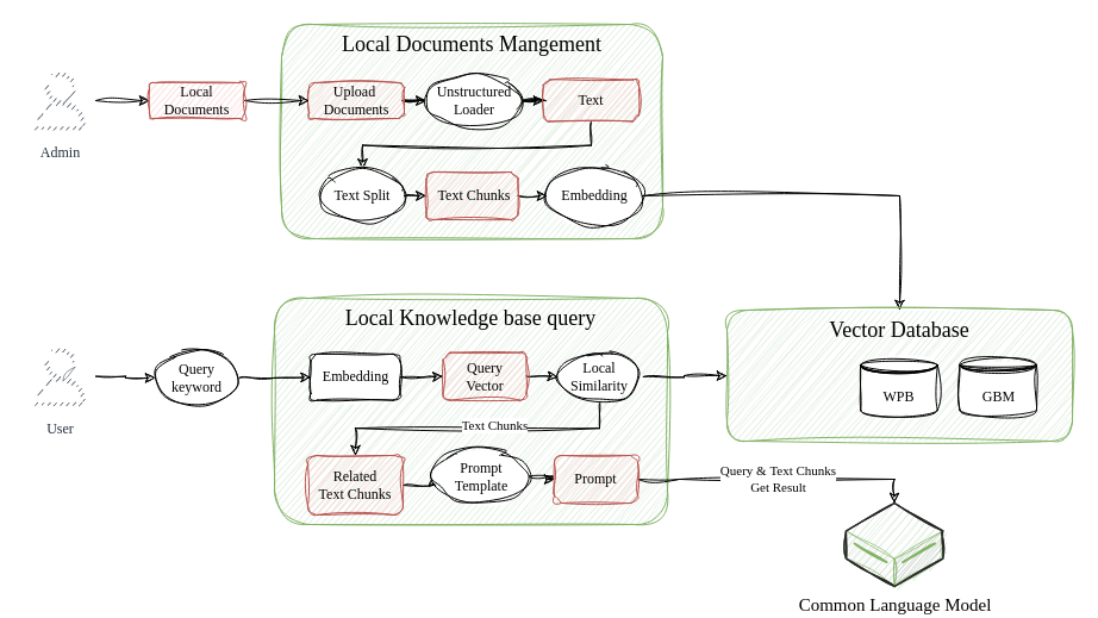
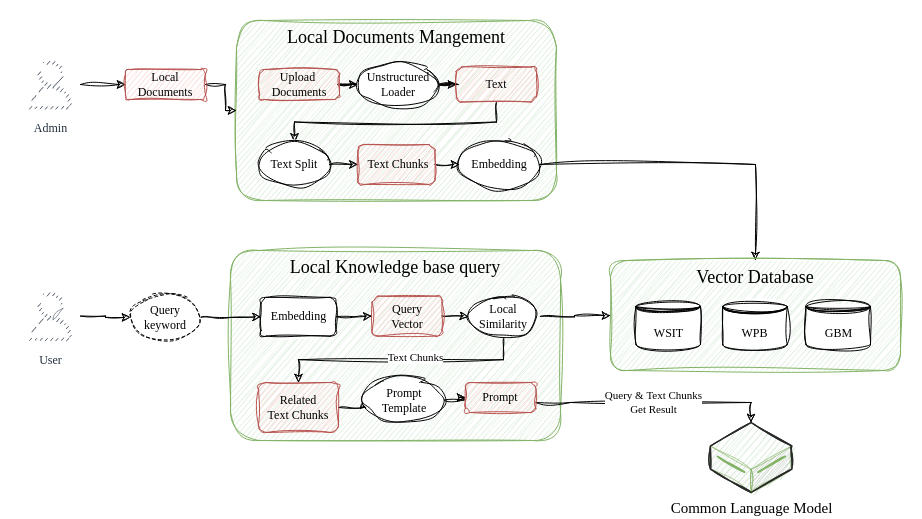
  <mxCell id="0" />
  <mxCell id="1" parent="0" />
  <mxCell id="2" value="Local&amp;nbsp;Knowledge base query&lt;br style=&quot;font-size: 18px;&quot;&gt;" style="rounded=1;whiteSpace=wrap;sketch=1;curveFitting=1;jiggle=2;shadow=0;fillColor=#d5e8d4;strokeColor=#82b366;verticalAlign=top;fontFamily=Alkatra;fontSource=https%3A%2F%2Ffonts.googleapis.com%2Fcss%3Ffamily%3DAlkatra;labelBackgroundColor=none;labelBorderColor=none;html=1;fontSize=18;" vertex="1" parent="1"><mxGeometry x="230" y="250" width="330" height="190" as="geometry" /></mxCell>
  <mxCell id="3" value="Local Documents Mangement" style="rounded=1;whiteSpace=wrap;sketch=1;curveFitting=1;jiggle=2;shadow=0;fillColor=#d5e8d4;strokeColor=#82b366;verticalAlign=top;fontFamily=Alkatra;fontSource=https%3A%2F%2Ffonts.googleapis.com%2Fcss%3Ffamily%3DAlkatra;html=1;fontSize=18;" parent="1" vertex="1"><mxGeometry x="236" y="20" width="320" height="180" as="geometry" /></mxCell>
  <mxCell id="4" value="" style="edgeStyle=orthogonalEdgeStyle;rounded=0;orthogonalLoop=1;jettySize=auto;html=1;fontFamily=Alkatra;fontSource=https%3A%2F%2Ffonts.googleapis.com%2Fcss%3Ffamily%3DAlkatra;entryX=0;entryY=0.5;entryDx=0;entryDy=0;sketch=1;curveFitting=1;jiggle=2;" edge="1" parent="1" source="5" target="43"><mxGeometry relative="1" as="geometry"><mxPoint x="130" y="315.714" as="targetPoint" /></mxGeometry></mxCell>
  <mxCell id="5" value="User" style="sketch=1;outlineConnect=0;fontColor=#232F3E;gradientColor=none;strokeColor=#232F3E;fillColor=#ffffff;dashed=0;verticalLabelPosition=bottom;verticalAlign=top;align=center;html=1;fontSize=12;fontStyle=0;aspect=fixed;shape=mxgraph.aws4.resourceIcon;resIcon=mxgraph.aws4.user;curveFitting=1;jiggle=2;shadow=0;fontFamily=Alkatra;fontSource=https%3A%2F%2Ffonts.googleapis.com%2Fcss%3Ffamily%3DAlkatra;" parent="1" vertex="1"><mxGeometry x="20" y="285.63" width="60" height="60" as="geometry" /></mxCell>
  <mxCell id="6" style="edgeStyle=orthogonalEdgeStyle;rounded=0;orthogonalLoop=1;jettySize=auto;html=1;exitX=1;exitY=0.5;exitDx=0;exitDy=0;fontFamily=Alkatra;fontSource=https%3A%2F%2Ffonts.googleapis.com%2Fcss%3Ffamily%3DAlkatra;sketch=1;curveFitting=1;jiggle=2;" edge="1" parent="1" source="7" target="11"><mxGeometry relative="1" as="geometry" /></mxCell>
  <mxCell id="7" value="Upload&amp;nbsp;&lt;br&gt;Documents" style="rounded=1;whiteSpace=wrap;html=1;sketch=1;curveFitting=1;jiggle=2;shadow=0;fontFamily=Alkatra;fontSource=https%3A%2F%2Ffonts.googleapis.com%2Fcss%3Ffamily%3DAlkatra;fillColor=#f8cecc;strokeColor=#b85450;" parent="1" vertex="1"><mxGeometry x="259" y="69" width="80" height="30" as="geometry" /></mxCell>
  <mxCell id="8" style="edgeStyle=orthogonalEdgeStyle;rounded=0;orthogonalLoop=1;jettySize=auto;html=1;exitX=1;exitY=0.5;exitDx=0;exitDy=0;fontFamily=Alkatra;fontSource=https%3A%2F%2Ffonts.googleapis.com%2Fcss%3Ffamily%3DAlkatra;sketch=1;curveFitting=1;jiggle=2;" edge="1" parent="1" source="9" target="27"><mxGeometry relative="1" as="geometry" /></mxCell>
  <mxCell id="9" value="Embedding" style="rounded=1;whiteSpace=wrap;html=1;sketch=1;curveFitting=1;jiggle=2;shadow=0;fontFamily=Alkatra;fontSource=https%3A%2F%2Ffonts.googleapis.com%2Fcss%3Ffamily%3DAlkatra;" parent="1" vertex="1"><mxGeometry x="260.5" y="296.88" width="75" height="38.75" as="geometry" /></mxCell>
  <mxCell id="10" style="edgeStyle=orthogonalEdgeStyle;rounded=0;orthogonalLoop=1;jettySize=auto;html=1;exitX=1;exitY=0.5;exitDx=0;exitDy=0;fontFamily=Alkatra;fontSource=https%3A%2F%2Ffonts.googleapis.com%2Fcss%3Ffamily%3DAlkatra;sketch=1;curveFitting=1;jiggle=2;" edge="1" parent="1" source="11" target="13"><mxGeometry relative="1" as="geometry" /></mxCell>
  <mxCell id="11" value="Unstructured Loader" style="ellipse;whiteSpace=wrap;html=1;sketch=1;curveFitting=1;jiggle=2;shadow=0;fontFamily=Alkatra;fontSource=https%3A%2F%2Ffonts.googleapis.com%2Fcss%3Ffamily%3DAlkatra;" parent="1" vertex="1"><mxGeometry x="357.5" y="61.5" width="80" height="45" as="geometry" /></mxCell>
  <mxCell id="12" style="edgeStyle=orthogonalEdgeStyle;rounded=0;orthogonalLoop=1;jettySize=auto;html=1;exitX=0.5;exitY=1;exitDx=0;exitDy=0;entryX=0.5;entryY=0;entryDx=0;entryDy=0;fontFamily=Alkatra;fontSource=https%3A%2F%2Ffonts.googleapis.com%2Fcss%3Ffamily%3DAlkatra;sketch=1;curveFitting=1;jiggle=2;" edge="1" parent="1" source="13" target="15"><mxGeometry relative="1" as="geometry"><mxPoint x="496" y="121.5" as="sourcePoint" /></mxGeometry></mxCell>
  <mxCell id="13" value="Text" style="rounded=1;whiteSpace=wrap;html=1;sketch=1;curveFitting=1;jiggle=2;shadow=0;fontFamily=Alkatra;fontSource=https%3A%2F%2Ffonts.googleapis.com%2Fcss%3Ffamily%3DAlkatra;fillColor=#f8cecc;strokeColor=#b85450;" parent="1" vertex="1"><mxGeometry x="456" y="66.5" width="80" height="35" as="geometry" /></mxCell>
  <mxCell id="14" style="edgeStyle=orthogonalEdgeStyle;rounded=0;orthogonalLoop=1;jettySize=auto;html=1;exitX=1;exitY=0.5;exitDx=0;exitDy=0;entryX=0;entryY=0.5;entryDx=0;entryDy=0;fontFamily=Alkatra;fontSource=https%3A%2F%2Ffonts.googleapis.com%2Fcss%3Ffamily%3DAlkatra;sketch=1;curveFitting=1;jiggle=2;" edge="1" parent="1" source="15" target="17"><mxGeometry relative="1" as="geometry" /></mxCell>
- <mxCell id="15" value="Text Split" style="ellipse;whiteSpace=wrap;html=1;sketch=1;curveFitting=1;jiggle=2;shadow=0;fontFamily=Alkatra;fontSource=https%3A%2F%2Ffonts.googleapis.com%2Fcss%3Ffamily%3DAlkatra;" parent="1" vertex="1"><mxGeometry x="269" y="141.5" width="70" height="45" as="geometry" /></mxCell>
+ <mxCell id="15" value="Text Split" style="ellipse;whiteSpace=wrap;html=1;sketch=1;curveFitting=1;jiggle=2;shadow=0;fontFamily=Alkatra;fontSource=https%3A%2F%2Ffonts.googleapis.com%2Fcss%3Ffamily%3DAlkatra;" parent="1" vertex="1"><mxGeometry x="259" y="141.5" width="70" height="45" as="geometry" /></mxCell>
  <mxCell id="16" style="edgeStyle=orthogonalEdgeStyle;rounded=0;orthogonalLoop=1;jettySize=auto;html=1;exitX=1;exitY=0.5;exitDx=0;exitDy=0;entryX=0;entryY=0.5;entryDx=0;entryDy=0;fontFamily=Alkatra;fontSource=https%3A%2F%2Ffonts.googleapis.com%2Fcss%3Ffamily%3DAlkatra;sketch=1;curveFitting=1;jiggle=2;" edge="1" parent="1" source="17" target="19"><mxGeometry relative="1" as="geometry" /></mxCell>
  <mxCell id="17" value="&amp;nbsp;Text Chunks" style="rounded=1;whiteSpace=wrap;html=1;sketch=1;curveFitting=1;jiggle=2;shadow=0;fontFamily=Alkatra;fontSource=https%3A%2F%2Ffonts.googleapis.com%2Fcss%3Ffamily%3DAlkatra;fillColor=#f8cecc;strokeColor=#b85450;" parent="1" vertex="1"><mxGeometry x="357.5" y="144" width="77" height="40" as="geometry" /></mxCell>
  <mxCell id="18" style="edgeStyle=orthogonalEdgeStyle;rounded=0;orthogonalLoop=1;jettySize=auto;html=1;exitX=1;exitY=0.5;exitDx=0;exitDy=0;entryX=0.5;entryY=0;entryDx=0;entryDy=0;fontFamily=Alkatra;fontSource=https%3A%2F%2Ffonts.googleapis.com%2Fcss%3Ffamily%3DAlkatra;sketch=1;curveFitting=1;jiggle=2;" edge="1" parent="1" source="19" target="39"><mxGeometry relative="1" as="geometry"><mxPoint x="675.62" y="285.63" as="targetPoint" /></mxGeometry></mxCell>
  <mxCell id="19" value="Embedding" style="ellipse;whiteSpace=wrap;html=1;sketch=1;curveFitting=1;jiggle=2;shadow=0;fontFamily=Alkatra;fontSource=https%3A%2F%2Ffonts.googleapis.com%2Fcss%3Ffamily%3DAlkatra;" parent="1" vertex="1"><mxGeometry x="459" y="139" width="80" height="50" as="geometry" /></mxCell>
  <mxCell id="20" style="edgeStyle=orthogonalEdgeStyle;rounded=0;orthogonalLoop=1;jettySize=auto;html=1;exitX=1;exitY=0.5;exitDx=0;exitDy=0;fontFamily=Alkatra;fontSource=https%3A%2F%2Ffonts.googleapis.com%2Fcss%3Ffamily%3DAlkatra;entryX=0;entryY=0.5;entryDx=0;entryDy=0;sketch=1;curveFitting=1;jiggle=2;" edge="1" parent="1" source="23" target="39"><mxGeometry relative="1" as="geometry"><mxPoint x="633.12" y="315.63" as="targetPoint" /></mxGeometry></mxCell>
  <mxCell id="21" style="edgeStyle=orthogonalEdgeStyle;rounded=0;orthogonalLoop=1;jettySize=auto;html=1;exitX=0.5;exitY=1;exitDx=0;exitDy=0;fontFamily=Alkatra;fontSource=https%3A%2F%2Ffonts.googleapis.com%2Fcss%3Ffamily%3DAlkatra;sketch=1;curveFitting=1;jiggle=2;" edge="1" parent="1" source="23" target="25"><mxGeometry relative="1" as="geometry" /></mxCell>
  <mxCell id="22" value="Text Chunks" style="edgeLabel;html=1;align=center;verticalAlign=middle;resizable=0;points=[];fontFamily=Alkatra;fontSource=https%3A%2F%2Ffonts.googleapis.com%2Fcss%3Ffamily%3DAlkatra;" vertex="1" connectable="0" parent="21"><mxGeometry x="-0.112" y="-3" relative="1" as="geometry"><mxPoint as="offset" /></mxGeometry></mxCell>
  <mxCell id="23" value="Local &lt;br&gt;Similarity" style="ellipse;whiteSpace=wrap;html=1;sketch=1;curveFitting=1;jiggle=2;shadow=0;fontFamily=Alkatra;fontSource=https%3A%2F%2Ffonts.googleapis.com%2Fcss%3Ffamily%3DAlkatra;" parent="1" vertex="1"><mxGeometry x="468" y="296.25" width="70" height="40" as="geometry" /></mxCell>
  <mxCell id="24" style="edgeStyle=orthogonalEdgeStyle;rounded=0;orthogonalLoop=1;jettySize=auto;html=1;exitX=1;exitY=0.5;exitDx=0;exitDy=0;entryX=0;entryY=0.5;entryDx=0;entryDy=0;fontFamily=Alkatra;fontSource=https%3A%2F%2Ffonts.googleapis.com%2Fcss%3Ffamily%3DAlkatra;sketch=1;curveFitting=1;jiggle=2;" edge="1" parent="1" source="25" target="30"><mxGeometry relative="1" as="geometry" /></mxCell>
  <mxCell id="25" value="Related&lt;br&gt;Text Chunks" style="rounded=1;whiteSpace=wrap;html=1;sketch=1;curveFitting=1;jiggle=2;shadow=0;fontFamily=Alkatra;fontSource=https%3A%2F%2Ffonts.googleapis.com%2Fcss%3Ffamily%3DAlkatra;fillColor=#f8cecc;strokeColor=#b85450;" parent="1" vertex="1"><mxGeometry x="258" y="382" width="80" height="50" as="geometry" /></mxCell>
  <mxCell id="26" style="edgeStyle=orthogonalEdgeStyle;rounded=0;orthogonalLoop=1;jettySize=auto;html=1;exitX=1;exitY=0.5;exitDx=0;exitDy=0;fontFamily=Alkatra;fontSource=https%3A%2F%2Ffonts.googleapis.com%2Fcss%3Ffamily%3DAlkatra;sketch=1;curveFitting=1;jiggle=2;" edge="1" parent="1" source="27" target="23"><mxGeometry relative="1" as="geometry" /></mxCell>
  <mxCell id="27" value="Query&lt;br&gt;Vector" style="rounded=1;whiteSpace=wrap;html=1;sketch=1;curveFitting=1;jiggle=2;shadow=0;fontFamily=Alkatra;fontSource=https%3A%2F%2Ffonts.googleapis.com%2Fcss%3Ffamily%3DAlkatra;fillColor=#f8cecc;strokeColor=#b85450;" parent="1" vertex="1"><mxGeometry x="371.5" y="295.63" width="70" height="40" as="geometry" /></mxCell>
  <mxCell id="28" value="" style="edgeStyle=orthogonalEdgeStyle;rounded=0;orthogonalLoop=1;jettySize=auto;html=1;fontFamily=Alkatra;fontSource=https%3A%2F%2Ffonts.googleapis.com%2Fcss%3Ffamily%3DAlkatra;exitX=1;exitY=0.5;exitDx=0;exitDy=0;sketch=1;curveFitting=1;jiggle=2;" edge="1" parent="1" source="43" target="9"><mxGeometry relative="1" as="geometry"><mxPoint x="200" y="315.714" as="sourcePoint" /></mxGeometry></mxCell>
  <mxCell id="29" value="" style="edgeStyle=orthogonalEdgeStyle;rounded=0;orthogonalLoop=1;jettySize=auto;html=1;fontFamily=Alkatra;fontSource=https%3A%2F%2Ffonts.googleapis.com%2Fcss%3Ffamily%3DAlkatra;sketch=1;curveFitting=1;jiggle=2;" edge="1" parent="1" source="30" target="32"><mxGeometry relative="1" as="geometry" /></mxCell>
  <mxCell id="30" value="Prompt&lt;br&gt;Template" style="ellipse;whiteSpace=wrap;html=1;sketch=1;curveFitting=1;jiggle=2;shadow=0;fontFamily=Alkatra;fontSource=https%3A%2F%2Ffonts.googleapis.com%2Fcss%3Ffamily%3DAlkatra;" parent="1" vertex="1"><mxGeometry x="363.5" y="377" width="80" height="45" as="geometry" /></mxCell>
  <mxCell id="31" value="Query &amp;amp;&amp;nbsp;Text Chunks&lt;br&gt;Get Result" style="edgeStyle=orthogonalEdgeStyle;rounded=0;orthogonalLoop=1;jettySize=auto;html=1;fontFamily=Alkatra;fontSource=https%3A%2F%2Ffonts.googleapis.com%2Fcss%3Ffamily%3DAlkatra;sketch=1;curveFitting=1;jiggle=2;" edge="1" parent="1" source="32" target="33"><mxGeometry relative="1" as="geometry"><Array as="points"><mxPoint x="570" y="402" /><mxPoint x="570" y="402" /></Array></mxGeometry></mxCell>
- <mxCell id="32" value="Prompt" style="rounded=1;whiteSpace=wrap;html=1;sketch=1;curveFitting=1;jiggle=2;shadow=0;fontFamily=Alkatra;fontSource=https%3A%2F%2Ffonts.googleapis.com%2Fcss%3Ffamily%3DAlkatra;fillColor=#f8cecc;strokeColor=#b85450;" vertex="1" parent="1"><mxGeometry x="465" y="382" width="70" height="40" as="geometry" /></mxCell>
+ <mxCell id="32" value="Prompt" style="rounded=1;whiteSpace=wrap;html=1;sketch=1;curveFitting=1;jiggle=2;shadow=0;fontFamily=Alkatra;fontSource=https%3A%2F%2Ffonts.googleapis.com%2Fcss%3Ffamily%3DAlkatra;fillColor=#f8cecc;strokeColor=#b85450;" vertex="1" parent="1"><mxGeometry x="465" y="382" width="70" height="30" as="geometry" /></mxCell>
  <mxCell id="33" value="Common Language Model" style="verticalLabelPosition=bottom;verticalAlign=top;strokeWidth=1;align=center;outlineConnect=0;dashed=0;outlineConnect=0;shape=mxgraph.aws3d.dataServer;strokeColor=#82b366;aspect=fixed;sketch=1;curveFitting=1;jiggle=2;fillColor=#d5e8d4;fontFamily=Alkatra;fontSource=https%3A%2F%2Ffonts.googleapis.com%2Fcss%3Ffamily%3DAlkatra;html=1;fontSize=15;" vertex="1" parent="1"><mxGeometry x="710" y="422" width="81.23" height="70" as="geometry" /></mxCell>
  <mxCell id="34" value="" style="edgeStyle=orthogonalEdgeStyle;rounded=0;orthogonalLoop=1;jettySize=auto;html=1;sketch=1;curveFitting=1;jiggle=2;fontFamily=Alkatra;fontSource=https%3A%2F%2Ffonts.googleapis.com%2Fcss%3Ffamily%3DAlkatra;" edge="1" parent="1" source="35" target="37"><mxGeometry relative="1" as="geometry" /></mxCell>
  <mxCell id="35" value="Admin" style="sketch=1;outlineConnect=0;fontColor=#232F3E;gradientColor=none;strokeColor=#232F3E;fillColor=#ffffff;dashed=0;verticalLabelPosition=bottom;verticalAlign=top;align=center;html=1;fontSize=12;fontStyle=0;aspect=fixed;shape=mxgraph.aws4.resourceIcon;resIcon=mxgraph.aws4.user;curveFitting=1;jiggle=2;shadow=0;fontFamily=Alkatra;fontSource=https%3A%2F%2Ffonts.googleapis.com%2Fcss%3Ffamily%3DAlkatra;" vertex="1" parent="1"><mxGeometry x="20" y="54" width="60" height="60" as="geometry" /></mxCell>
- <mxCell id="36" value="" style="edgeStyle=orthogonalEdgeStyle;rounded=0;orthogonalLoop=1;jettySize=auto;html=1;sketch=1;curveFitting=1;jiggle=2;fontFamily=Alkatra;fontSource=https%3A%2F%2Ffonts.googleapis.com%2Fcss%3Ffamily%3DAlkatra;" edge="1" parent="1" source="37" target="7"><mxGeometry relative="1" as="geometry" /></mxCell>
+ <mxCell id="36" value="" style="edgeStyle=orthogonalEdgeStyle;rounded=0;orthogonalLoop=1;jettySize=auto;html=1;sketch=1;curveFitting=1;jiggle=2;fontFamily=Alkatra;fontSource=https%3A%2F%2Ffonts.googleapis.com%2Fcss%3Ffamily%3DAlkatra;" edge="1" parent="1" source="37" target="3"><mxGeometry relative="1" as="geometry" /></mxCell>
  <mxCell id="37" value="Local &lt;br&gt;Documents" style="rounded=1;whiteSpace=wrap;html=1;sketch=1;curveFitting=1;jiggle=2;shadow=0;fontFamily=Alkatra;fontSource=https%3A%2F%2Ffonts.googleapis.com%2Fcss%3Ffamily%3DAlkatra;fillColor=#f8cecc;strokeColor=#b85450;" vertex="1" parent="1"><mxGeometry x="125" y="69" width="80" height="30" as="geometry" /></mxCell>
  <mxCell id="38" value="" style="group;sketch=1;curveFitting=1;jiggle=2;fontFamily=Alkatra;fontSource=https%3A%2F%2Ffonts.googleapis.com%2Fcss%3Ffamily%3DAlkatra;" vertex="1" connectable="0" parent="1"><mxGeometry x="610" y="260" width="290" height="110" as="geometry" /></mxCell>
  <mxCell id="39" value="Vector Database" style="rounded=1;whiteSpace=wrap;sketch=1;curveFitting=1;jiggle=2;shadow=0;fillColor=#d5e8d4;strokeColor=#82b366;verticalAlign=top;fontFamily=Alkatra;fontSource=https%3A%2F%2Ffonts.googleapis.com%2Fcss%3Ffamily%3DAlkatra;labelBackgroundColor=none;labelBorderColor=none;html=1;fontSize=18;" vertex="1" parent="38"><mxGeometry width="290" height="110" as="geometry" /></mxCell>
+ <mxCell id="40" value="WSIT" style="shape=datastore;whiteSpace=wrap;html=1;sketch=1;curveFitting=1;jiggle=2;fontFamily=Alkatra;fontSource=https%3A%2F%2Ffonts.googleapis.com%2Fcss%3Ffamily%3DAlkatra;container=0;" vertex="1" parent="38"><mxGeometry x="25.5" y="40" width="64.5" height="50" as="geometry" /></mxCell>
  <mxCell id="41" value="WPB" style="shape=datastore;whiteSpace=wrap;html=1;sketch=1;curveFitting=1;jiggle=2;fontFamily=Alkatra;fontSource=https%3A%2F%2Ffonts.googleapis.com%2Fcss%3Ffamily%3DAlkatra;container=0;" vertex="1" parent="38"><mxGeometry x="112.25" y="40" width="64.5" height="50" as="geometry" /></mxCell>
  <mxCell id="42" value="GBM" style="shape=datastore;whiteSpace=wrap;html=1;sketch=1;curveFitting=1;jiggle=2;fontFamily=Alkatra;fontSource=https%3A%2F%2Ffonts.googleapis.com%2Fcss%3Ffamily%3DAlkatra;container=0;" vertex="1" parent="38"><mxGeometry x="195.5" y="40" width="64.5" height="50" as="geometry" /></mxCell>
- <mxCell id="43" value="Query keyword" style="ellipse;whiteSpace=wrap;html=1;sketch=1;curveFitting=1;jiggle=2;shadow=0;fontFamily=Alkatra;fontSource=https%3A%2F%2Ffonts.googleapis.com%2Fcss%3Ffamily%3DAlkatra;" vertex="1" parent="1"><mxGeometry x="130" y="293.75" width="70" height="46.25" as="geometry" /></mxCell>
+ <mxCell id="43" value="Query keyword" style="ellipse;whiteSpace=wrap;html=1;sketch=1;curveFitting=1;jiggle=2;shadow=0;fontFamily=Alkatra;fontSource=https%3A%2F%2Ffonts.googleapis.com%2Fcss%3Ffamily%3DAlkatra;dashed=1;" vertex="1" parent="1"><mxGeometry x="130" y="293.75" width="70" height="46.25" as="geometry" /></mxCell>
